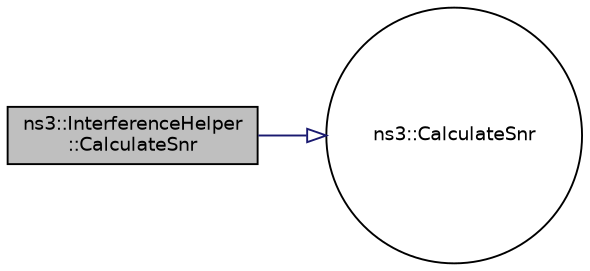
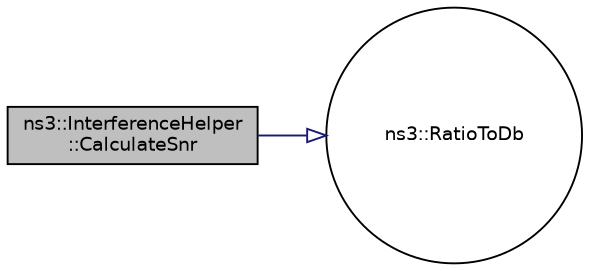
  digraph {
    rankdir=LR
    node [color=black fontname=Helvetica fontsize=10 style=filled]
    n1 [fillcolor=grey75 fontcolor=black height=0.2 label="ns3::InterferenceHelper\l::CalculateSnr" shape=box width=0.4]
-   n2 [fillcolor=white height=0.2 label="ns3::CalculateSnr" shape=circle width=0.4]
+   n2 [fillcolor=white height=0.2 label="ns3::RatioToDb" shape=circle width=0.4]
    n1 -> n2 [color=midnightblue fontname=Helvetica fontsize=10 labelfontname=Helvetica labelfontsize=10 style=solid arrowhead=onormal]
  }
